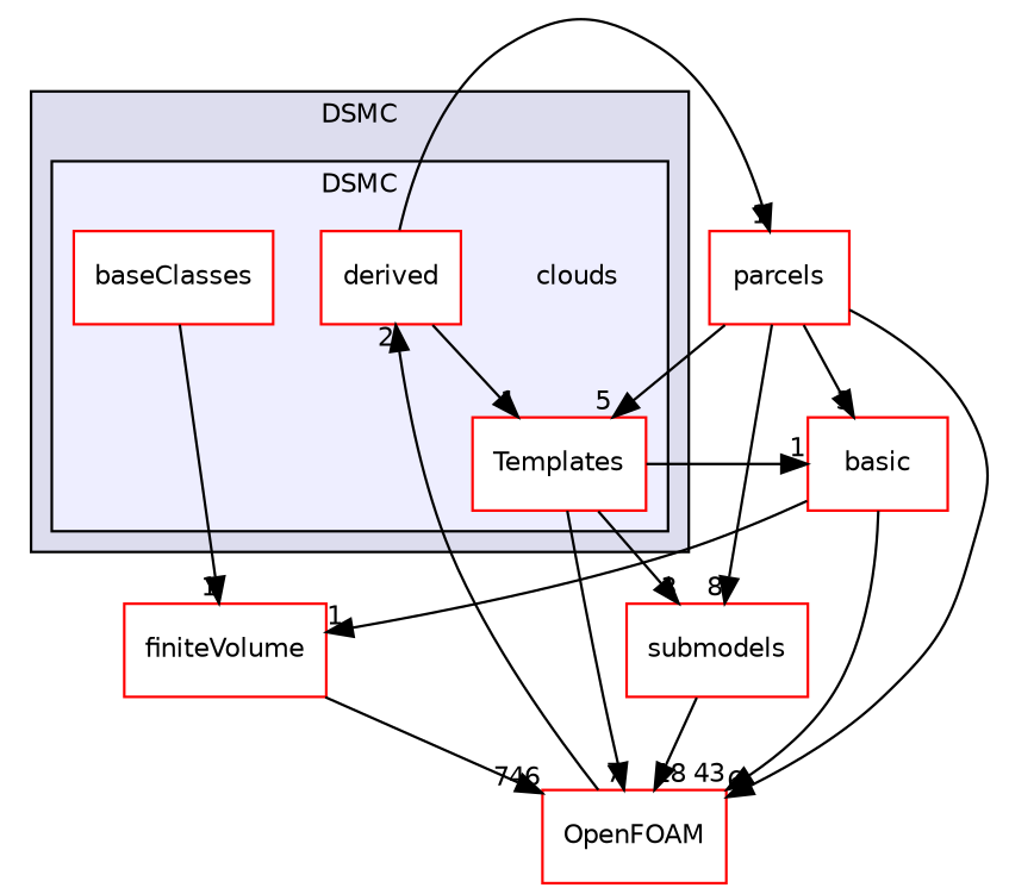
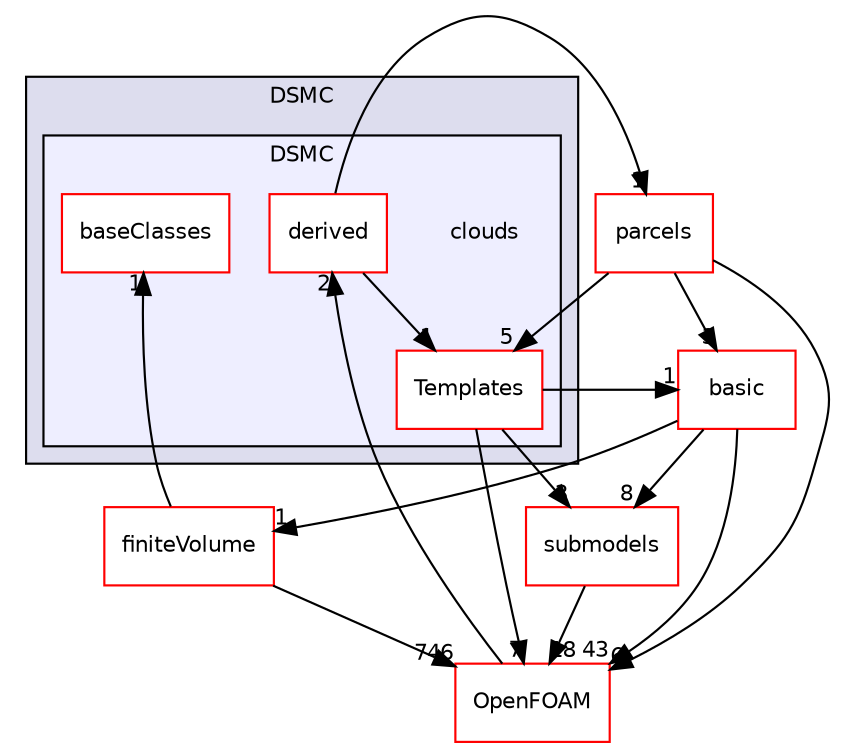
  digraph {
    compound=true
    node [fontname=Helvetica fontsize=10 shape=box color=red]
    edge [headlabel=1 labeldistance=1.5 labelfontname=Helvetica labelfontsize=10]
    n1 [label=clouds shape=plaintext color=""]
    n2 [fillcolor=white label=baseClasses style=filled]
    n3 [fillcolor=white label=derived style=filled]
    n4 [fillcolor=white label=Templates style=filled]
    n5 [label=finiteVolume]
    n6 [label=parcels]
    n7 [label=submodels]
    n8 [label=OpenFOAM]
    n9 [label=basic]
    subgraph cluster_1 {
      bgcolor="#ddddee"
      fontname=Helvetica
      fontsize=10
      label=DSMC
      pencolor=black
      subgraph cluster_2 {
        bgcolor="#eeeeff"
        fontname=Helvetica
        fontsize=10
        label=DSMC
        pencolor=black
        n1
        n2
        n3
        n4
      }
    }
-   n2 -> n5
+   n5 -> n2
    n3 -> n4
    n3 -> n6
    n4 -> n7 [headlabel=3]
    n4 -> n8 [headlabel=7]
    n4 -> n9
    n5 -> n8 [headlabel=746]
    n6 -> n4 [headlabel=5]
-   n6 -> n7 [headlabel=8]
+   n9 -> n7 [headlabel=8]
    n6 -> n8 [headlabel=6]
    n6 -> n9 [headlabel=3]
    n7 -> n8 [headlabel=18]
    n8 -> n3 [headlabel=2]
    n9 -> n5
    n9 -> n8 [headlabel=43]
  }
